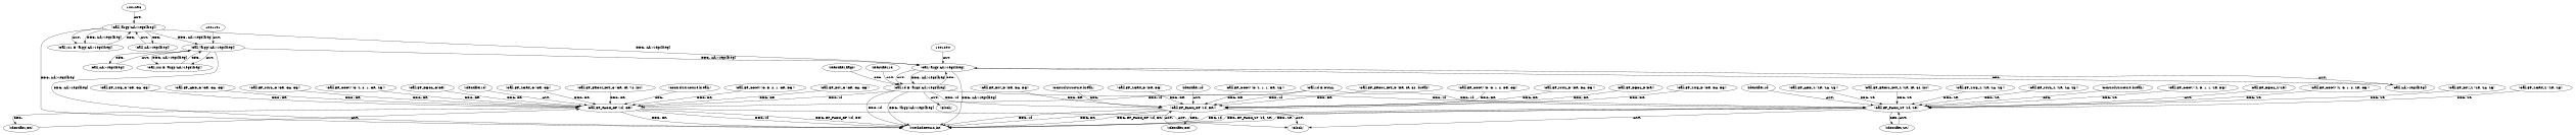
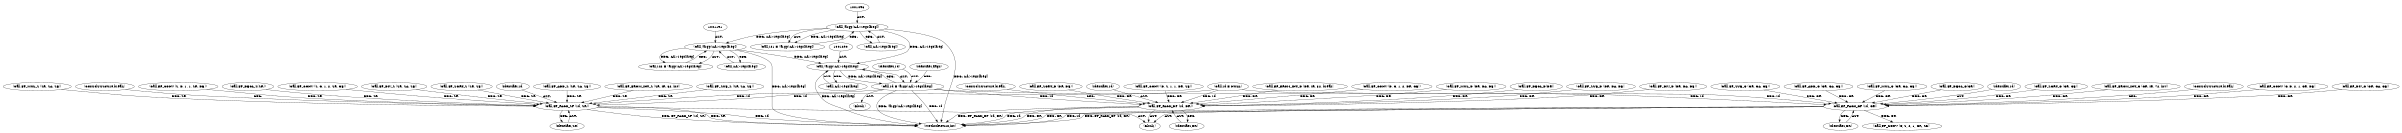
  digraph {
    n1 [label="(Call,(argp)&f->regs[freg])"]
    n2 [label="(Call,rd = (argp)&f->regs[freg])"]
    n3 [label="(MethodReturn,int)"]
    n4 [label="(Call,&f->regs[freg])"]
    n5 [label="(Call,FP_PACK_SP (rd, SR))"]
    n6 [label="(Call,FP_PACK_DP (rd, DR))"]
    n7 [label="(Call,FP_PACK_QP (rd, QR))"]
    n8 [label="(Block,)"]
    n9 [label="(Call,(argp)&f->regs[freg])"]
    n10 [label="(Call,&f->regs[freg])"]
    n11 [label="(Call,rs2 = (argp)&f->regs[freg])"]
    n12 [label="(Call,(argp)&f->regs[freg])"]
    n13 [label="(Call,rs1 = (argp)&f->regs[freg])"]
    n14 [label="(Call,&f->regs[freg])"]
    n15 [label="(Identifier,SR)"]
    n16 [label="(Block,)"]
    n17 [label="(Identifier,DR)"]
    n18 [label="(Identifier,QR)"]
    n19 [label="(Call,FP_DECL_S(SR))"]
    n20 [label="(Call,FP_CONV (S, Q, 1, 2, SR, QB))"]
    n21 [label="(Call,FP_FROM_INT_D (DR, IR, 32, break))"]
    n22 [label="(Call,FP_DIV_S (SR, SA, SB))"]
    n23 [label="(Identifier,rd)"]
    n24 [label="(Call,FP_CONV (D, S, 1, 1, DR, SB))"]
    n25 [label="(Call,FP_SQRT_S (SR, SB))"]
    n26 [label="(Call,FP_DIV_Q (QR, QA, QB))"]
    n27 [label="(Call,rd = NULL)"]
    n28 [label="(Call,FP_SUB_Q (QR, QA, QB))"]
    n29 [label="(Call,FP_ADD_Q (QR, QA, QB))"]
    n30 [label="(Call,FP_MUL_Q (QR, QA, QB))"]
    n31 [label="(Call,FP_CONV (Q, S, 2, 1, QR, SB))"]
    n32 [label="(Call,FP_CONV (D, Q, 1, 2, DR, QB))"]
    n33 [label="(Identifier,flags)"]
    n34 [label="(Identifier,rd)"]
    n35 [label="(Call,FP_DECL_Q(QR))"]
    n36 [label="(Call,FP_MUL_D (DR, DA, DB))"]
    n37 [label="(Identifier,rd)"]
    n38 [label="(Call,FP_ADD_S (SR, SA, SB))"]
    n39 [label="(Call,FP_SQRT_Q (QR, QB))"]
    n40 [label="(Call,FP_FROM_INT_Q (QR, IR, 72, int))"]
    n41 [label="(Call,FP_FROM_INT_S (SR, IR, 32, int))"]
    n42 [label="(ControlStructure,break;)"]
    n43 [label="(Call,FP_DECL_D(DR))"]
    n44 [label="(Call,FP_SUB_S (SR, SA, SB))"]
    n45 [label="(Identifier,rd)"]
    n46 [label="(Call,FP_SUB_D (DR, DA, DB))"]
    n47 [label="(Call,FP_DIV_D (DR, DA, DB))"]
    n48 [label="(Call,FP_CONV (Q, D, 2, 1, QR, DB))"]
    n49 [label="(ControlStructure,break;)"]
    n50 [label="(Call,FP_MUL_S (SR, SA, SB))"]
    n51 [label="(ControlStructure,break;)"]
    n52 [label="(Call,FP_SQRT_D (DR, DB))"]
    n53 [label="(Call,FP_CONV (S, D, 1, 1, SR, DB))"]
    1001290
    1001191
    1001096
    n1 -> n2 [label="AST: "]
    n1 -> n2 [label="DDG: &f->regs[freg]"]
    n1 -> n3 [label="DDG: &f->regs[freg]"]
    n1 -> n4 [label="CFG: "]
    n2 -> n1 [label="CFG: "]
    n2 -> n3 [label="DDG: rd"]
    n2 -> n3 [label="DDG: (argp)&f->regs[freg]"]
    n2 -> n5 [label="DDG: rd"]
    n2 -> n6 [label="DDG: rd"]
    n2 -> n7 [label="DDG: rd"]
    n2 -> n8 [label="AST: "]
    n4 -> n1 [label="AST: "]
    n5 -> n3 [label="DDG: rd"]
    n5 -> n3 [label="DDG: FP_PACK_SP (rd, SR)"]
    n5 -> n3 [label="DDG: SR"]
    n5 -> n15 [label="CFG: "]
    n5 -> n16 [label="AST: "]
    n6 -> n3 [label="DDG: DR"]
    n6 -> n3 [label="DDG: FP_PACK_DP (rd, DR)"]
    n6 -> n3 [label="DDG: rd"]
    n6 -> n16 [label="AST: "]
    n6 -> n17 [label="CFG: "]
    n7 -> n3 [label="DDG: QR"]
    n7 -> n3 [label="DDG: rd"]
    n7 -> n3 [label="DDG: FP_PACK_QP (rd, QR)"]
    n7 -> n16 [label="AST: "]
    n7 -> n18 [label="CFG: "]
    n9 -> n1 [label="DDG: &f->regs[freg]"]
    n9 -> n3 [label="DDG: &f->regs[freg]"]
    n9 -> n10 [label="CFG: "]
    n9 -> n11 [label="AST: "]
    n9 -> n11 [label="DDG: &f->regs[freg]"]
    n10 -> n9 [label="AST: "]
    n11 -> n9 [label="CFG: "]
    n12 -> n1 [label="DDG: &f->regs[freg]"]
    n12 -> n3 [label="DDG: &f->regs[freg]"]
    n12 -> n9 [label="DDG: &f->regs[freg]"]
    n12 -> n13 [label="AST: "]
    n12 -> n13 [label="DDG: &f->regs[freg]"]
    n12 -> n14 [label="CFG: "]
    n13 -> n12 [label="CFG: "]
    n14 -> n12 [label="AST: "]
    n15 -> n5 [label="AST: "]
    n17 -> n6 [label="AST: "]
    n18 -> n7 [label="AST: "]
-   n19 -> n5 [label="AST: "]
+   n19 -> n5 [label="DDG: SR"]
    n20 -> n5 [label="DDG: SR"]
    n21 -> n6 [label="DDG: DR"]
    n22 -> n5 [label="DDG: SR"]
    n23 -> n6 [label="AST: "]
    n24 -> n6 [label="DDG: DR"]
    n25 -> n5 [label="DDG: SR"]
    n26 -> n7 [label="DDG: QR"]
    n27 -> n5 [label="DDG: rd"]
    n27 -> n6 [label="DDG: rd"]
    n27 -> n7 [label="DDG: rd"]
    n28 -> n7 [label="DDG: QR"]
    n29 -> n7 [label="DDG: QR"]
    n30 -> n7 [label="DDG: QR"]
-   n31 -> n7 [label="DDG: QR"]
+   n7 -> n31 [label="DDG: QR"]
    n32 -> n6 [label="DDG: DR"]
    n33 -> n2 [label="CFG: "]
    n34 -> n5 [label="AST: "]
    n35 -> n7 [label="DDG: QR"]
    n36 -> n6 [label="DDG: DR"]
    n37 -> n7 [label="AST: "]
    n38 -> n5 [label="DDG: SR"]
    n39 -> n7 [label="DDG: QR"]
    n40 -> n7 [label="DDG: QR"]
    n41 -> n5 [label="DDG: SR"]
    n42 -> n7 [label="CFG: "]
    n43 -> n6 [label="DDG: DR"]
    n44 -> n5 [label="DDG: SR"]
    n45 -> n2 [label="AST: "]
    n46 -> n6 [label="DDG: DR"]
    n47 -> n6 [label="DDG: DR"]
    n48 -> n7 [label="DDG: QR"]
    n49 -> n6 [label="CFG: "]
    n50 -> n5 [label="DDG: SR"]
    n51 -> n5 [label="CFG: "]
    n52 -> n6 [label="DDG: DR"]
    n53 -> n5 [label="DDG: SR"]
    1001290 -> n1 [label="AST: "]
    1001191 -> n9 [label="AST: "]
    1001096 -> n12 [label="AST: "]
  }
